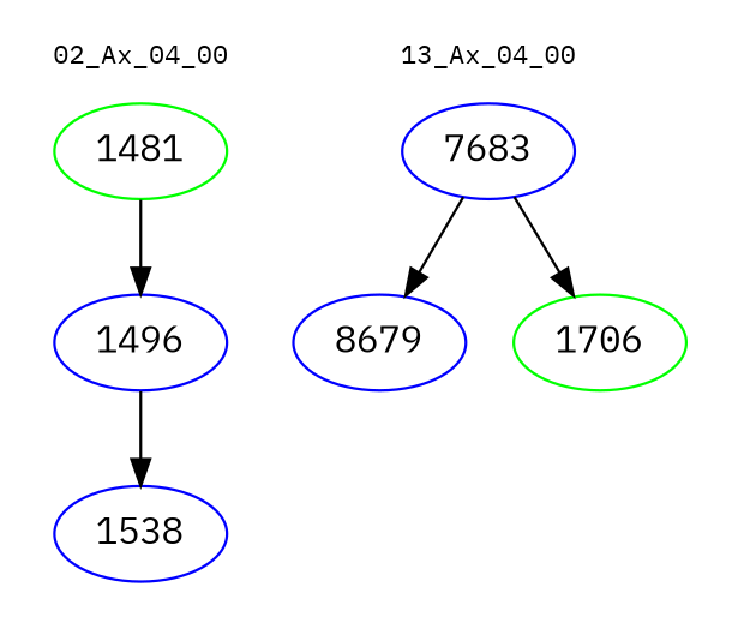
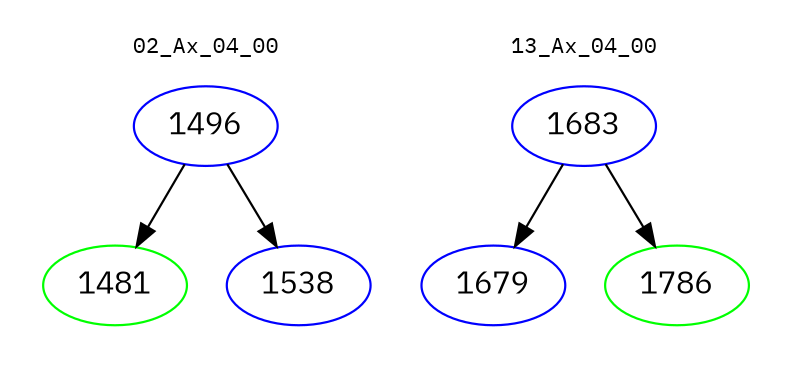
  digraph {
    fontname="IBM Plex Mono"
    node [color=blue fontname="IBM Plex Mono"]
    edge [color=black fontname="IBM Plex Mono"]
    n1 [label=1496]
    n2 [color=green label=1481]
    n3 [label=1538]
-   n4 [label=7683]
-   n5 [label=8679]
-   n6 [color=green label=1706]
+   n4 [label=1683]
+   n5 [label=1679]
+   n6 [color=green label=1786]
    subgraph cluster_1 {
      color=white
      fontsize=10
      label="02_Ax_04_00"
      n1
      n2
      n3
    }
    subgraph cluster_2 {
      color=white
      fontsize=10
      label="13_Ax_04_00"
      n4
      n5
      n6
    }
-   n2 -> n1
+   n1 -> n2
    n1 -> n3
    n4 -> n5
    n4 -> n6
  }
